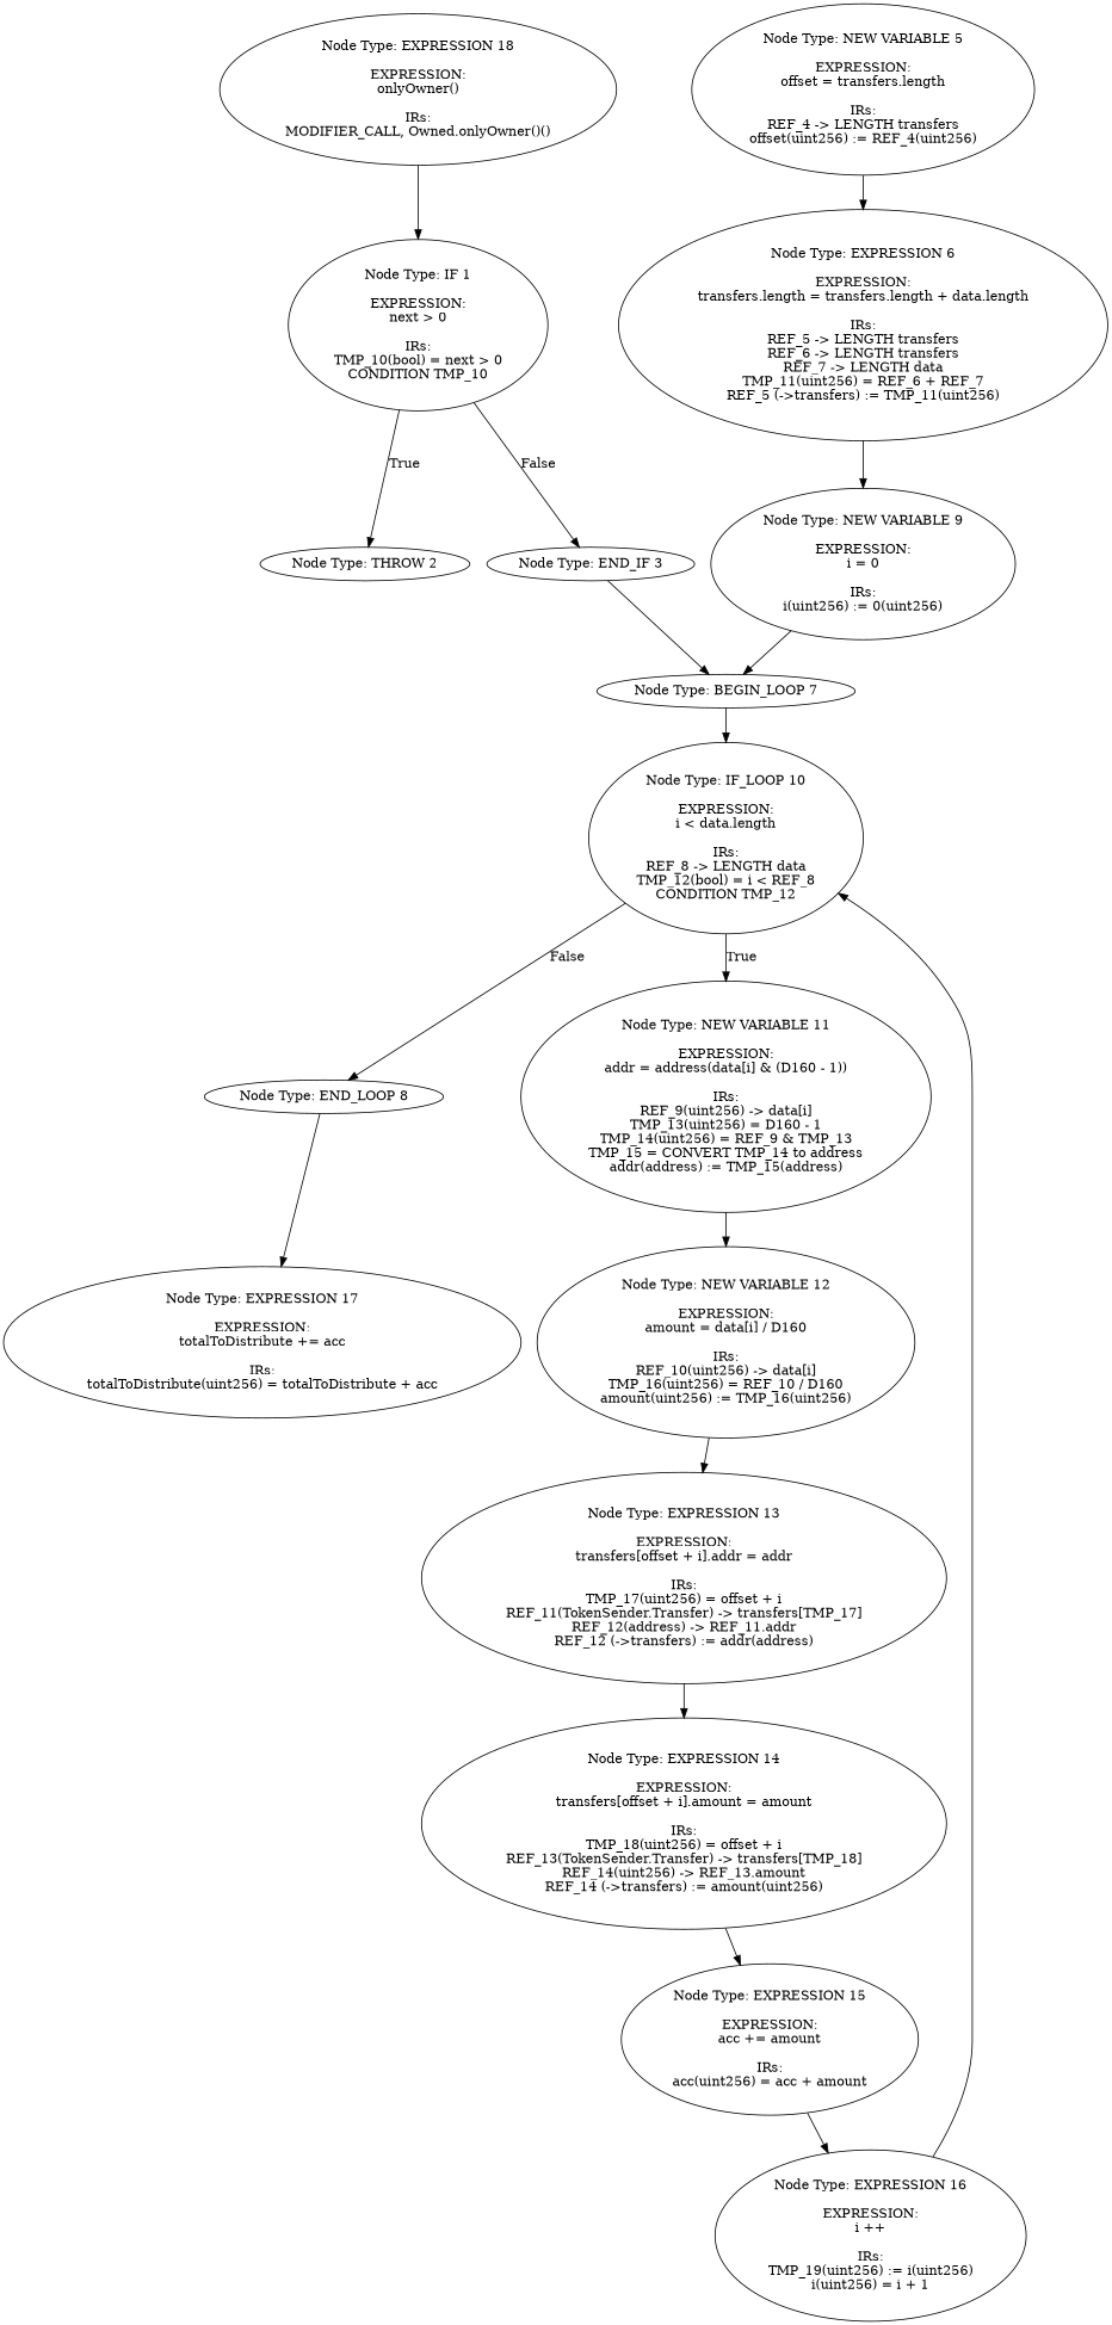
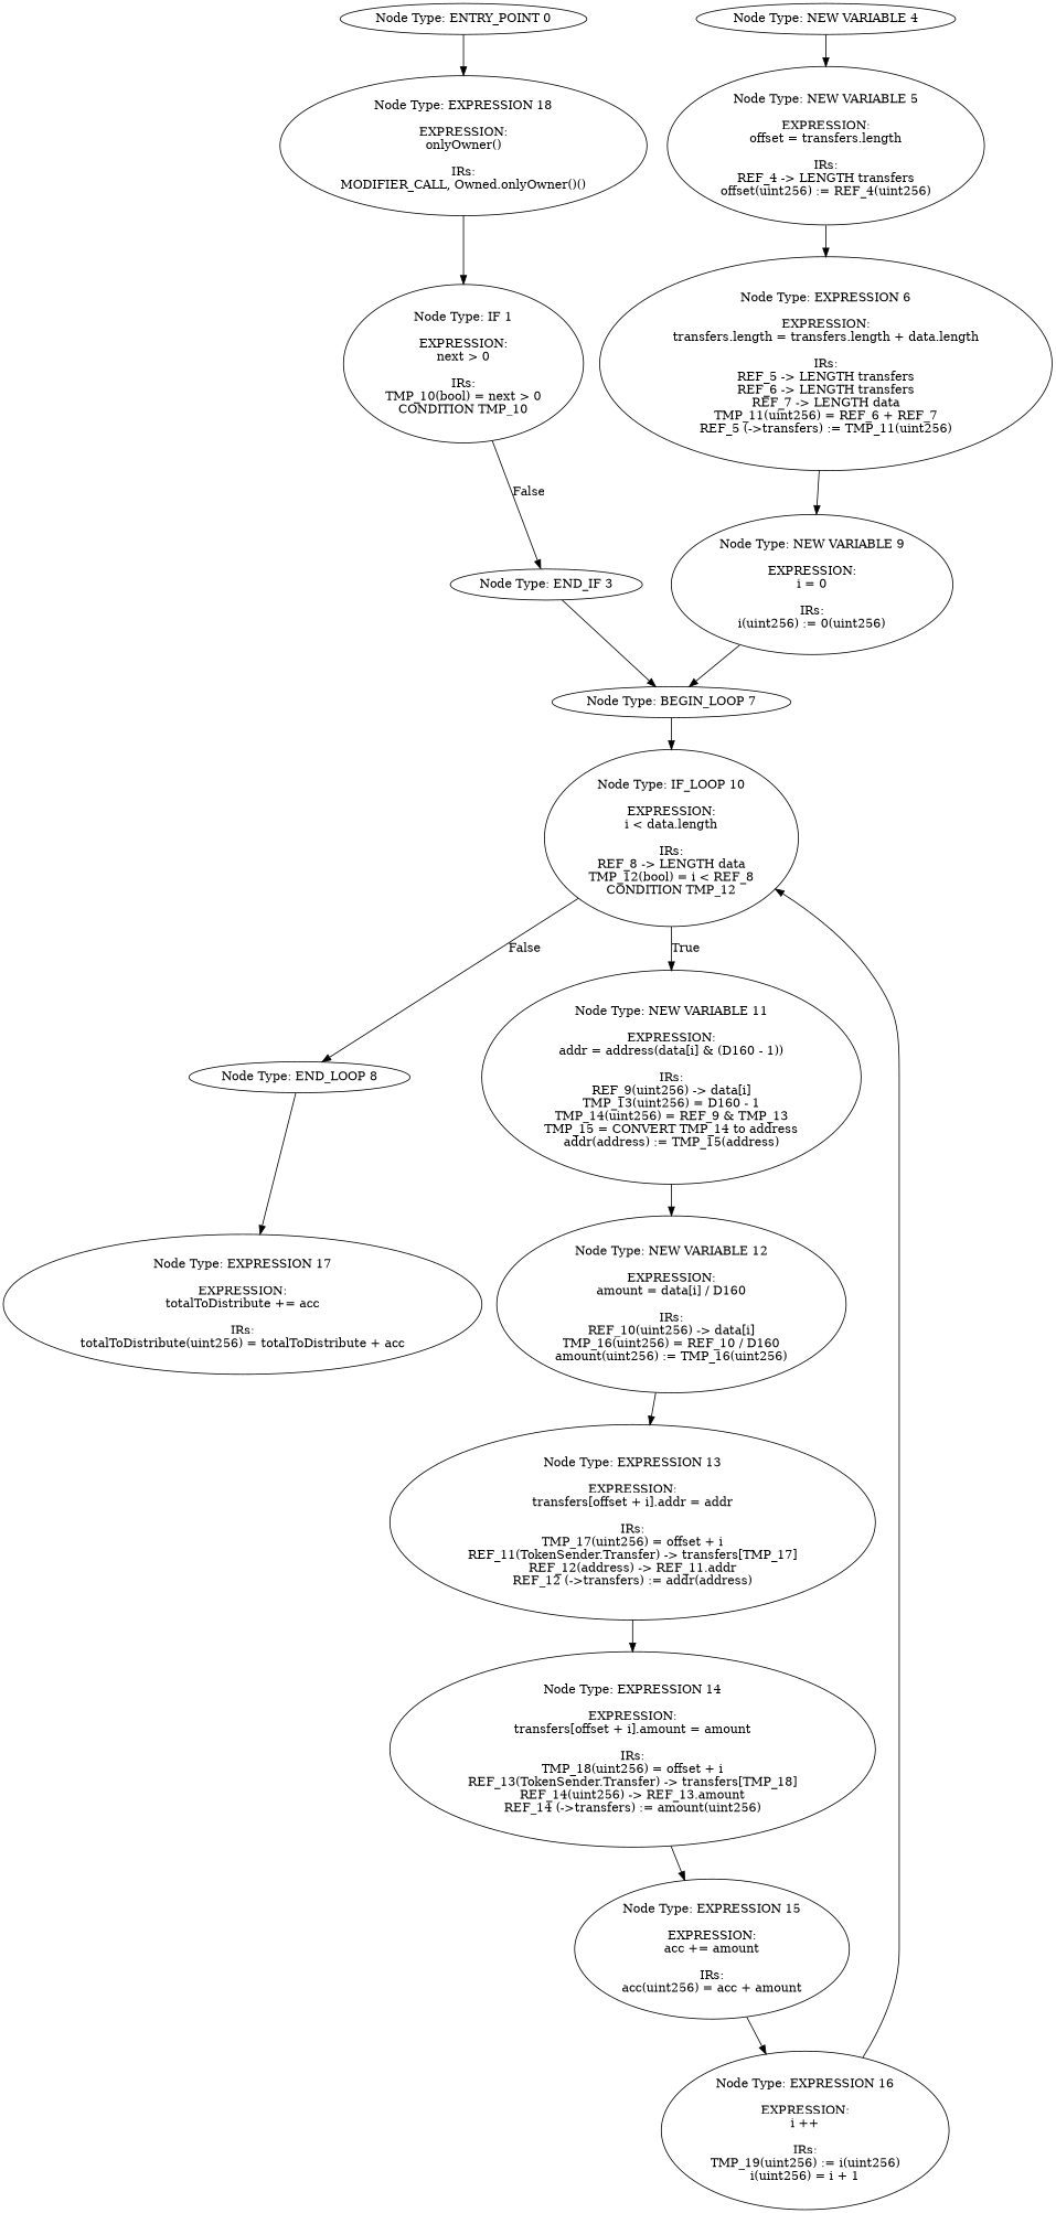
  digraph {
+   n1 [label="Node Type: ENTRY_POINT 0\n"]
    n2 [label="Node Type: EXPRESSION 18\n\nEXPRESSION:\nonlyOwner()\n\nIRs:\nMODIFIER_CALL, Owned.onlyOwner()()"]
    n3 [label="Node Type: IF 1\n\nEXPRESSION:\nnext > 0\n\nIRs:\nTMP_10(bool) = next > 0\nCONDITION TMP_10"]
-   n4 [label="Node Type: THROW 2\n"]
    n5 [label="Node Type: END_IF 3\n"]
    n6 [label="Node Type: BEGIN_LOOP 7\n"]
+   n7 [label="Node Type: NEW VARIABLE 4\n"]
    n8 [label="Node Type: NEW VARIABLE 5\n\nEXPRESSION:\noffset = transfers.length\n\nIRs:\nREF_4 -> LENGTH transfers\noffset(uint256) := REF_4(uint256)"]
    n9 [label="Node Type: EXPRESSION 6\n\nEXPRESSION:\ntransfers.length = transfers.length + data.length\n\nIRs:\nREF_5 -> LENGTH transfers\nREF_6 -> LENGTH transfers\nREF_7 -> LENGTH data\nTMP_11(uint256) = REF_6 + REF_7\nREF_5 (->transfers) := TMP_11(uint256)"]
    n10 [label="Node Type: NEW VARIABLE 9\n\nEXPRESSION:\ni = 0\n\nIRs:\ni(uint256) := 0(uint256)"]
    n11 [label="Node Type: IF_LOOP 10\n\nEXPRESSION:\ni < data.length\n\nIRs:\nREF_8 -> LENGTH data\nTMP_12(bool) = i < REF_8\nCONDITION TMP_12"]
    n12 [label="Node Type: END_LOOP 8\n"]
    n13 [label="Node Type: NEW VARIABLE 11\n\nEXPRESSION:\naddr = address(data[i] & (D160 - 1))\n\nIRs:\nREF_9(uint256) -> data[i]\nTMP_13(uint256) = D160 - 1\nTMP_14(uint256) = REF_9 & TMP_13\nTMP_15 = CONVERT TMP_14 to address\naddr(address) := TMP_15(address)"]
    n14 [label="Node Type: EXPRESSION 17\n\nEXPRESSION:\ntotalToDistribute += acc\n\nIRs:\ntotalToDistribute(uint256) = totalToDistribute + acc"]
    n15 [label="Node Type: NEW VARIABLE 12\n\nEXPRESSION:\namount = data[i] / D160\n\nIRs:\nREF_10(uint256) -> data[i]\nTMP_16(uint256) = REF_10 / D160\namount(uint256) := TMP_16(uint256)"]
    n16 [label="Node Type: EXPRESSION 13\n\nEXPRESSION:\ntransfers[offset + i].addr = addr\n\nIRs:\nTMP_17(uint256) = offset + i\nREF_11(TokenSender.Transfer) -> transfers[TMP_17]\nREF_12(address) -> REF_11.addr\nREF_12 (->transfers) := addr(address)"]
    n17 [label="Node Type: EXPRESSION 14\n\nEXPRESSION:\ntransfers[offset + i].amount = amount\n\nIRs:\nTMP_18(uint256) = offset + i\nREF_13(TokenSender.Transfer) -> transfers[TMP_18]\nREF_14(uint256) -> REF_13.amount\nREF_14 (->transfers) := amount(uint256)"]
    n18 [label="Node Type: EXPRESSION 15\n\nEXPRESSION:\nacc += amount\n\nIRs:\nacc(uint256) = acc + amount"]
    n19 [label="Node Type: EXPRESSION 16\n\nEXPRESSION:\ni ++\n\nIRs:\nTMP_19(uint256) := i(uint256)\ni(uint256) = i + 1"]
+   n1 -> n2
    n2 -> n3
-   n3 -> n4 [label=True]
    n3 -> n5 [label=False]
    n5 -> n6
    n6 -> n11
+   n7 -> n8
    n8 -> n9
    n9 -> n10
    n10 -> n6
    n11 -> n12 [label=False]
    n11 -> n13 [label=True]
    n12 -> n14
    n13 -> n15
    n15 -> n16
    n16 -> n17
    n17 -> n18
    n18 -> n19
    n19 -> n11
  }
